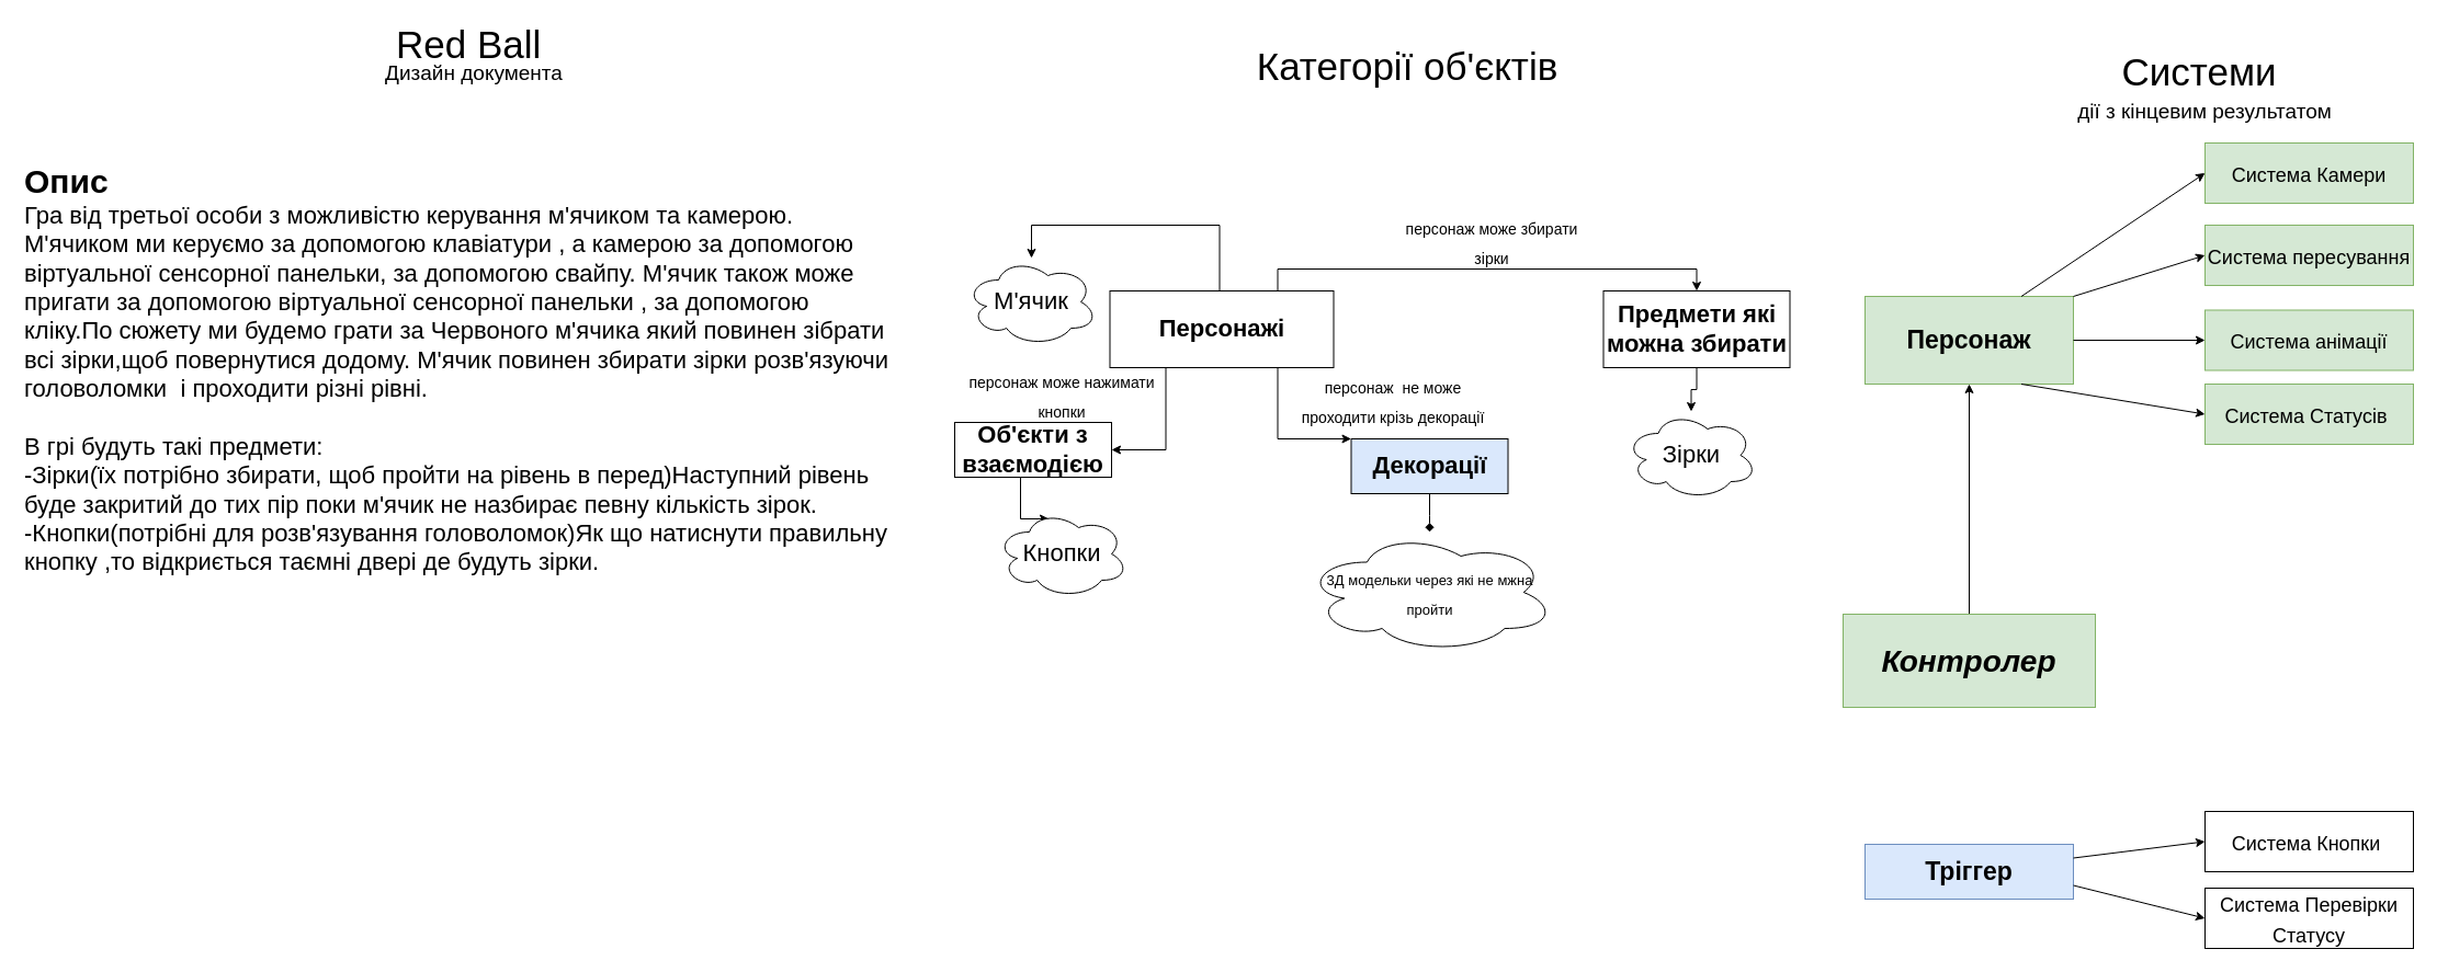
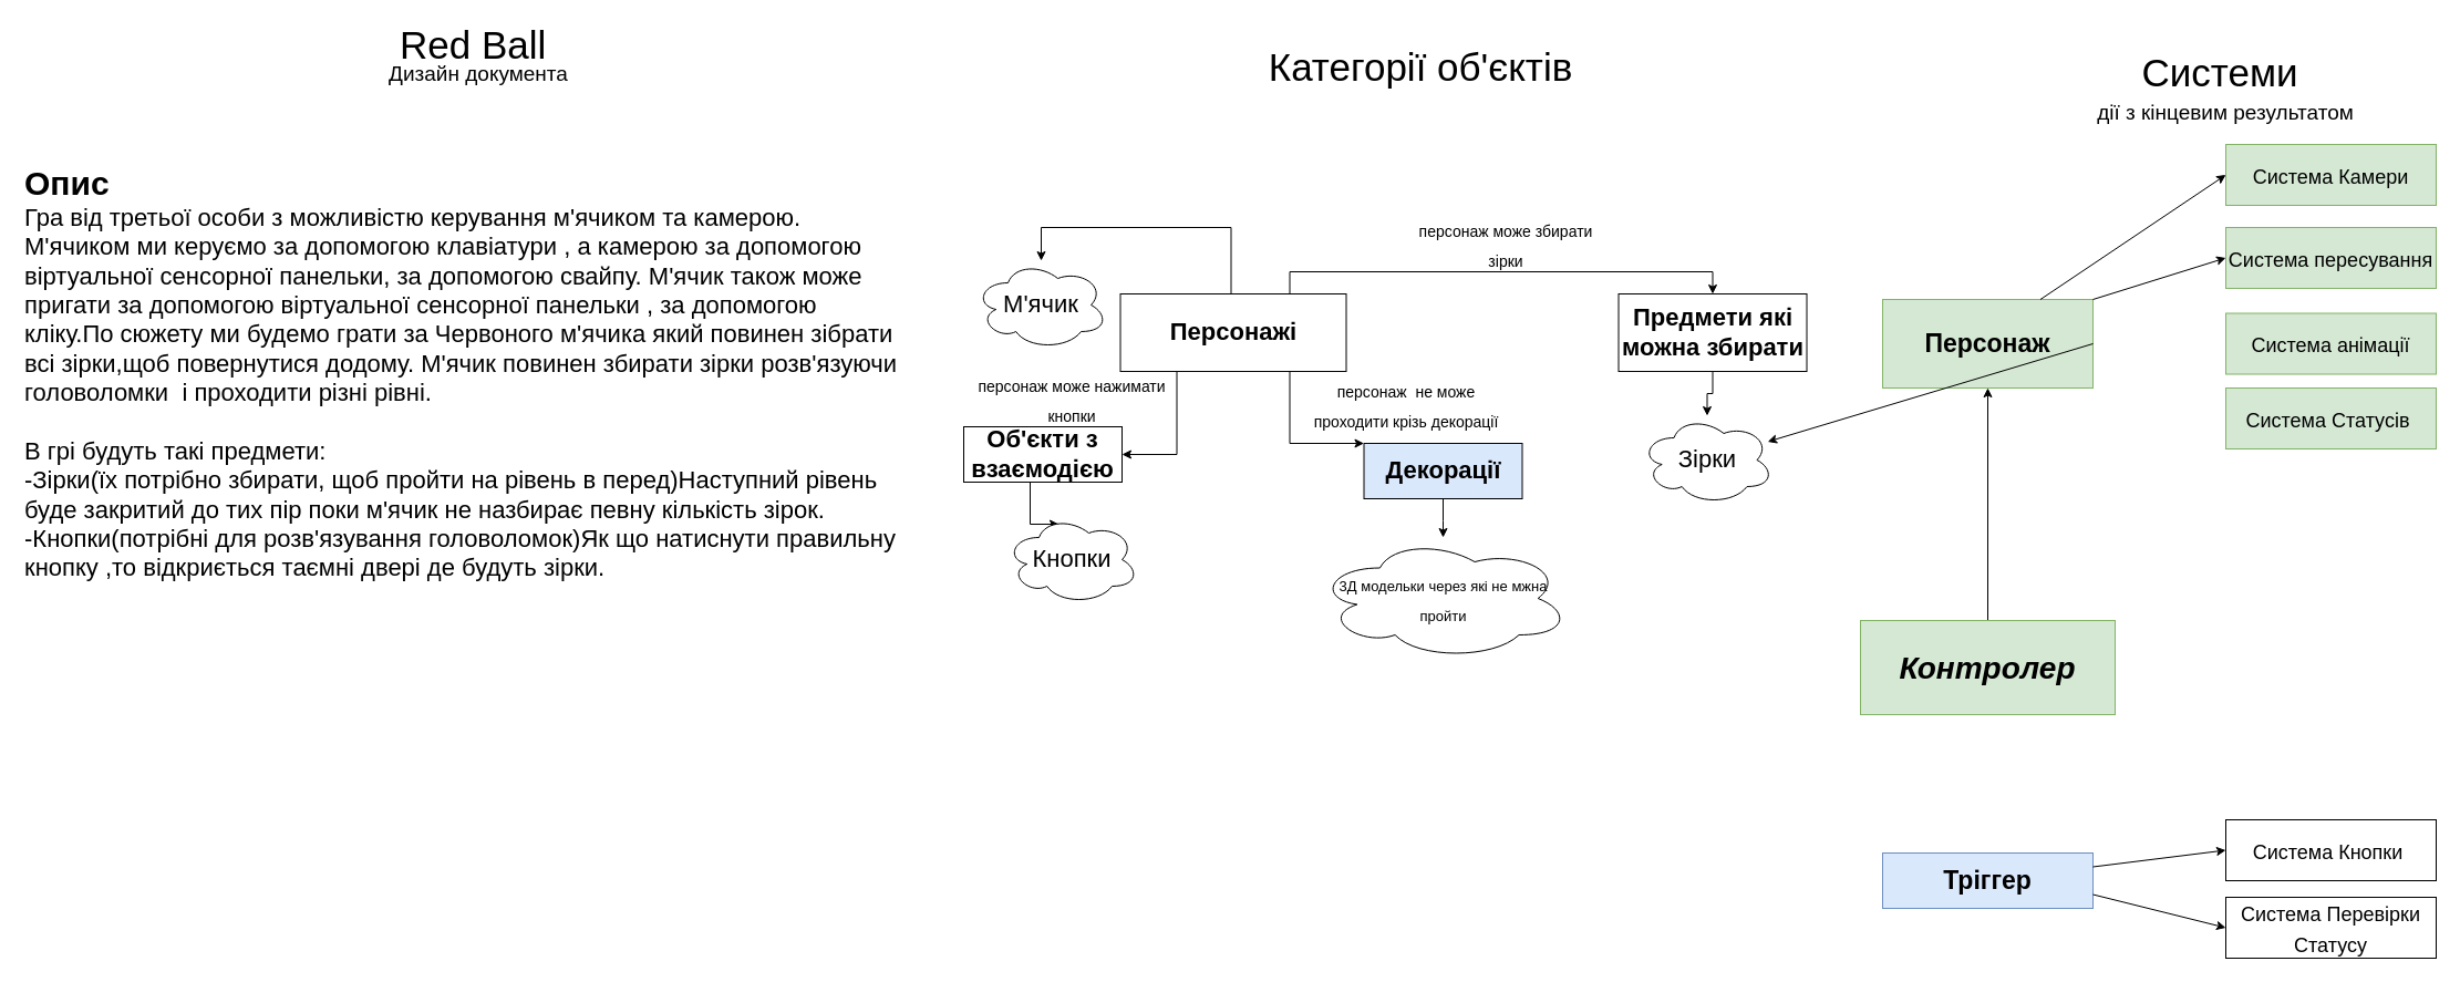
  <mxCell id="0" />
  <mxCell id="1" parent="0" />
  <mxCell id="2" value="&lt;font style=&quot;font-size: 35px;&quot;&gt;Red Ball&amp;nbsp;&lt;/font&gt;" style="text;html=1;strokeColor=none;fillColor=none;align=center;verticalAlign=middle;whiteSpace=wrap;rounded=0;fontSize=24;" parent="1" vertex="1"><mxGeometry x="277" y="20" width="310" height="40" as="geometry" /></mxCell>
  <mxCell id="3" value="&lt;font style=&quot;font-size: 19px;&quot;&gt;Дизайн документа&lt;/font&gt;" style="text;html=1;strokeColor=none;fillColor=none;align=center;verticalAlign=middle;whiteSpace=wrap;rounded=0;fontSize=24;" parent="1" vertex="1"><mxGeometry x="302" y="50" width="260" height="30" as="geometry" /></mxCell>
  <mxCell id="4" value="&lt;div style=&quot;&quot;&gt;&lt;span style=&quot;background-color: initial;&quot;&gt;&lt;font size=&quot;1&quot; style=&quot;&quot;&gt;&lt;b style=&quot;font-size: 30px;&quot;&gt;Опис&lt;/b&gt;&lt;/font&gt;&lt;/span&gt;&lt;/div&gt;&lt;div style=&quot;font-size: 22px;&quot;&gt;&lt;font style=&quot;font-size: 22px;&quot;&gt;Гра від третьої особи з можливістю керування м'ячиком та камерою. М'ячиком ми керуємо за допомогою клавіатури , а камерою за допомогою віртуальної сенсорної панельки, за допомогою свайпу. М'ячик також може пригати за допомогою віртуальної сенсорної панельки , за допомогою кліку.По сюжету ми будемо грати за Червоного м'ячика який повинен зібрати всі зірки,щоб повернутися додому. М'ячик повинен збирати зірки розв'язуючи головоломки&amp;nbsp; і проходити різні рівні.&lt;/font&gt;&lt;/div&gt;&lt;div style=&quot;font-size: 22px;&quot;&gt;&lt;font style=&quot;font-size: 22px;&quot;&gt;&lt;br&gt;&lt;/font&gt;&lt;/div&gt;&lt;div style=&quot;font-size: 22px;&quot;&gt;&lt;font style=&quot;font-size: 22px;&quot;&gt;В грі будуть такі предмети:&lt;/font&gt;&lt;/div&gt;&lt;div style=&quot;font-size: 22px;&quot;&gt;&lt;font style=&quot;font-size: 22px;&quot;&gt;-Зірки(їх потрібно збирати, щоб пройти на рівень в перед)Наступний рівень буде закритий до тих пір поки м'ячик не назбирає певну кількість зірок.&lt;/font&gt;&lt;/div&gt;&lt;div style=&quot;font-size: 22px;&quot;&gt;&lt;font style=&quot;font-size: 22px;&quot;&gt;-Кнопки(потрібні для розв'язування головоломок)Як що натиснути правильну кнопку ,то відкриється таємні двері де будуть зірки.&lt;/font&gt;&lt;/div&gt;&lt;div style=&quot;font-size: 22px;&quot;&gt;&lt;span style=&quot;background-color: initial;&quot;&gt;&lt;font style=&quot;font-size: 22px;&quot;&gt;&lt;br&gt;&lt;/font&gt;&lt;/span&gt;&lt;/div&gt;" style="text;html=1;strokeColor=none;fillColor=none;align=left;verticalAlign=middle;whiteSpace=wrap;rounded=0;fontSize=16;" parent="1" vertex="1"><mxGeometry x="20" y="100" width="790" height="500" as="geometry" /></mxCell>
  <mxCell id="5" value="&lt;span style=&quot;font-size: 35px;&quot;&gt;Категорії об'єктів&lt;/span&gt;" style="text;html=1;strokeColor=none;fillColor=none;align=center;verticalAlign=middle;whiteSpace=wrap;rounded=0;fontSize=24;" parent="1" vertex="1"><mxGeometry x="1128" y="40" width="310" height="40" as="geometry" /></mxCell>
  <mxCell id="6" style="edgeStyle=orthogonalEdgeStyle;rounded=0;orthogonalLoop=1;jettySize=auto;html=1;exitX=0.25;exitY=1;exitDx=0;exitDy=0;entryX=1;entryY=0.5;entryDx=0;entryDy=0;fontSize=22;" parent="1" source="10" target="14" edge="1"><mxGeometry relative="1" as="geometry"><Array as="points"><mxPoint x="1062" y="410" /></Array><mxPoint x="1011.5" y="410" as="targetPoint" /></mxGeometry></mxCell>
  <mxCell id="7" style="edgeStyle=orthogonalEdgeStyle;rounded=0;orthogonalLoop=1;jettySize=auto;html=1;exitX=0.75;exitY=1;exitDx=0;exitDy=0;entryX=0;entryY=0;entryDx=0;entryDy=0;fontSize=22;" parent="1" source="10" target="16" edge="1"><mxGeometry relative="1" as="geometry"><Array as="points"><mxPoint x="1164.5" y="400" /><mxPoint x="1221.5" y="400" /></Array></mxGeometry></mxCell>
  <mxCell id="8" value="" style="edgeStyle=orthogonalEdgeStyle;rounded=0;orthogonalLoop=1;jettySize=auto;html=1;" edge="1" parent="1" source="10" target="21"><mxGeometry relative="1" as="geometry"><Array as="points"><mxPoint x="1111.5" y="205" /></Array></mxGeometry></mxCell>
  <mxCell id="9" style="edgeStyle=orthogonalEdgeStyle;rounded=0;orthogonalLoop=1;jettySize=auto;html=1;exitX=0.75;exitY=0;exitDx=0;exitDy=0;entryX=0.5;entryY=0;entryDx=0;entryDy=0;fontSize=13;" edge="1" parent="1" source="10" target="12"><mxGeometry relative="1" as="geometry" /></mxCell>
  <mxCell id="10" value="&lt;b&gt;Персонажі&lt;/b&gt;" style="rounded=0;whiteSpace=wrap;html=1;fontSize=22;" parent="1" vertex="1"><mxGeometry x="1011.5" y="265" width="204" height="70" as="geometry" /></mxCell>
  <mxCell id="11" style="edgeStyle=orthogonalEdgeStyle;rounded=0;orthogonalLoop=1;jettySize=auto;html=1;exitX=0.5;exitY=1;exitDx=0;exitDy=0;" edge="1" parent="1" source="12" target="19"><mxGeometry relative="1" as="geometry" /></mxCell>
  <mxCell id="12" value="&lt;b&gt;Предмети які можна збирати&lt;/b&gt;" style="rounded=0;whiteSpace=wrap;html=1;fontSize=22;" parent="1" vertex="1"><mxGeometry x="1461.5" y="265" width="170" height="70" as="geometry" /></mxCell>
  <mxCell id="13" style="edgeStyle=orthogonalEdgeStyle;rounded=0;orthogonalLoop=1;jettySize=auto;html=1;entryX=0.4;entryY=0.1;entryDx=0;entryDy=0;entryPerimeter=0;exitX=0.25;exitY=1;exitDx=0;exitDy=0;" edge="1" parent="1" source="14" target="20"><mxGeometry relative="1" as="geometry"><mxPoint x="939.955" y="435" as="sourcePoint" /><Array as="points"><mxPoint x="930" y="435" /><mxPoint x="930" y="473" /></Array></mxGeometry></mxCell>
  <mxCell id="14" value="&lt;b&gt;Об'єкти з взаємодією&lt;/b&gt;" style="rounded=0;whiteSpace=wrap;html=1;fontSize=22;" parent="1" vertex="1"><mxGeometry x="870" y="385" width="143" height="50" as="geometry" /></mxCell>
- <mxCell id="15" value="" style="edgeStyle=orthogonalEdgeStyle;rounded=0;orthogonalLoop=1;jettySize=auto;html=1;endArrow=diamond;" edge="1" parent="1" source="16" target="22"><mxGeometry relative="1" as="geometry" /></mxCell>
+ <mxCell id="15" value="" style="edgeStyle=orthogonalEdgeStyle;rounded=0;orthogonalLoop=1;jettySize=auto;html=1;" edge="1" parent="1" source="16" target="22"><mxGeometry relative="1" as="geometry" /></mxCell>
  <mxCell id="16" value="&lt;b&gt;Декорації&lt;/b&gt;" style="rounded=0;whiteSpace=wrap;html=1;fontSize=22;fillColor=#dae8fc;" parent="1" vertex="1"><mxGeometry x="1231.5" y="400" width="143" height="50" as="geometry" /></mxCell>
  <mxCell id="17" value="&lt;font style=&quot;font-size: 14px;&quot;&gt;персонаж може збирати зірки&lt;/font&gt;" style="text;html=1;strokeColor=none;fillColor=none;align=center;verticalAlign=middle;whiteSpace=wrap;rounded=0;fontSize=22;" parent="1" vertex="1"><mxGeometry x="1271.5" y="205" width="176" height="30" as="geometry" /></mxCell>
  <mxCell id="18" value="&lt;font style=&quot;font-size: 14px;&quot;&gt;персонаж&amp;nbsp; не може проходити крізь декорації&lt;/font&gt;" style="text;html=1;strokeColor=none;fillColor=none;align=center;verticalAlign=middle;whiteSpace=wrap;rounded=0;fontSize=22;" vertex="1" parent="1"><mxGeometry x="1181.5" y="345" width="176" height="40" as="geometry" /></mxCell>
  <mxCell id="19" value="Зірки" style="ellipse;shape=cloud;whiteSpace=wrap;html=1;fontSize=22;rounded=0;" vertex="1" parent="1"><mxGeometry x="1481.5" y="375" width="120" height="80" as="geometry" /></mxCell>
  <mxCell id="20" value="Кнопки" style="ellipse;shape=cloud;whiteSpace=wrap;html=1;fontSize=22;rounded=0;" vertex="1" parent="1"><mxGeometry x="908" y="465" width="120" height="80" as="geometry" /></mxCell>
  <mxCell id="21" value="М'ячик" style="ellipse;shape=cloud;whiteSpace=wrap;html=1;fontSize=22;rounded=0;" vertex="1" parent="1"><mxGeometry x="880" y="235" width="120" height="80" as="geometry" /></mxCell>
  <mxCell id="22" value="&lt;font style=&quot;font-size: 13px;&quot;&gt;3Д модельки через які не мжна пройти&lt;/font&gt;" style="ellipse;shape=cloud;whiteSpace=wrap;html=1;fontSize=22;rounded=0;" vertex="1" parent="1"><mxGeometry x="1188.75" y="485" width="228.5" height="110" as="geometry" /></mxCell>
  <mxCell id="23" value="&lt;font style=&quot;font-size: 14px;&quot;&gt;персонаж може нажимати кнопки&lt;/font&gt;" style="text;html=1;strokeColor=none;fillColor=none;align=center;verticalAlign=middle;whiteSpace=wrap;rounded=0;fontSize=22;" vertex="1" parent="1"><mxGeometry x="880" y="345" width="176" height="30" as="geometry" /></mxCell>
  <mxCell id="24" value="&lt;span style=&quot;font-size: 35px;&quot;&gt;Системи&lt;/span&gt;" style="text;html=1;strokeColor=none;fillColor=none;align=center;verticalAlign=middle;whiteSpace=wrap;rounded=0;fontSize=24;" vertex="1" parent="1"><mxGeometry x="1850" y="45" width="310" height="40" as="geometry" /></mxCell>
  <mxCell id="25" value="&lt;span style=&quot;font-size: 19px;&quot;&gt;дії з кінцевим результатом&lt;br&gt;&lt;/span&gt;" style="text;html=1;strokeColor=none;fillColor=none;align=center;verticalAlign=middle;whiteSpace=wrap;rounded=0;fontSize=24;" vertex="1" parent="1"><mxGeometry x="1880" y="85" width="260" height="30" as="geometry" /></mxCell>
  <mxCell id="26" value="&lt;font style=&quot;font-size: 23px;&quot;&gt;&lt;b&gt;Персонаж&lt;/b&gt;&lt;/font&gt;" style="rounded=0;whiteSpace=wrap;html=1;fontSize=13;fillColor=#d5e8d4;strokeColor=#82b366;" vertex="1" parent="1"><mxGeometry x="1700" y="270" width="190" height="80" as="geometry" /></mxCell>
  <mxCell id="27" value="&lt;font style=&quot;font-size: 18px;&quot;&gt;Система пересування&lt;/font&gt;" style="rounded=0;whiteSpace=wrap;html=1;fontSize=23;fillColor=#d5e8d4;strokeColor=#82b366;" vertex="1" parent="1"><mxGeometry x="2010" y="205" width="190" height="55" as="geometry" /></mxCell>
  <mxCell id="28" value="&lt;font style=&quot;font-size: 18px;&quot;&gt;Система анімації&lt;/font&gt;" style="rounded=0;whiteSpace=wrap;html=1;fontSize=23;fillColor=#d5e8d4;strokeColor=#82b366;" vertex="1" parent="1"><mxGeometry x="2010" y="282.5" width="190" height="55" as="geometry" /></mxCell>
  <mxCell id="29" value="" style="endArrow=classic;html=1;rounded=0;fontSize=18;exitX=1;exitY=0;exitDx=0;exitDy=0;entryX=0;entryY=0.5;entryDx=0;entryDy=0;" edge="1" parent="1" source="26" target="27"><mxGeometry width="50" height="50" relative="1" as="geometry"><mxPoint x="1880" y="260" as="sourcePoint" /><mxPoint x="1930" y="210" as="targetPoint" /></mxGeometry></mxCell>
- <mxCell id="30" value="" style="endArrow=classic;html=1;rounded=0;fontSize=18;exitX=1;exitY=0.5;exitDx=0;exitDy=0;entryX=0;entryY=0.5;entryDx=0;entryDy=0;" edge="1" parent="1" source="26" target="28"><mxGeometry width="50" height="50" relative="1" as="geometry"><mxPoint x="1940" y="460" as="sourcePoint" /><mxPoint x="1990" y="410" as="targetPoint" /></mxGeometry></mxCell>
+ <mxCell id="30" value="" style="endArrow=classic;html=1;rounded=0;fontSize=18;exitX=1;exitY=0.5;exitDx=0;exitDy=0;" edge="1" parent="1" source="26" target="19"><mxGeometry width="50" height="50" relative="1" as="geometry"><mxPoint x="1940" y="460" as="sourcePoint" /><mxPoint x="1990" y="410" as="targetPoint" /></mxGeometry></mxCell>
  <mxCell id="31" style="edgeStyle=orthogonalEdgeStyle;rounded=0;orthogonalLoop=1;jettySize=auto;html=1;entryX=0.5;entryY=1;entryDx=0;entryDy=0;fontSize=28;" edge="1" parent="1" source="32" target="26"><mxGeometry relative="1" as="geometry" /></mxCell>
  <mxCell id="32" value="&lt;font style=&quot;font-size: 28px;&quot;&gt;&lt;b&gt;&lt;i&gt;Контролер&lt;/i&gt;&lt;/b&gt;&lt;/font&gt;" style="rounded=0;whiteSpace=wrap;html=1;fontSize=18;fillColor=#d5e8d4;strokeColor=#82b366;" vertex="1" parent="1"><mxGeometry x="1680" y="560" width="230" height="85" as="geometry" /></mxCell>
  <mxCell id="33" value="&lt;span style=&quot;font-size: 23px;&quot;&gt;&lt;b&gt;Тріггер&lt;/b&gt;&lt;/span&gt;" style="rounded=0;whiteSpace=wrap;html=1;fontSize=13;fillColor=#dae8fc;strokeColor=#6c8ebf;" vertex="1" parent="1"><mxGeometry x="1700" y="770" width="190" height="50" as="geometry" /></mxCell>
  <mxCell id="34" value="&lt;font style=&quot;font-size: 18px;&quot;&gt;Система Кнопки&amp;nbsp;&lt;/font&gt;" style="rounded=0;whiteSpace=wrap;html=1;fontSize=23;" vertex="1" parent="1"><mxGeometry x="2010" y="740" width="190" height="55" as="geometry" /></mxCell>
  <mxCell id="35" value="&lt;font style=&quot;font-size: 18px;&quot;&gt;Система Перевірки Статусу&lt;/font&gt;" style="rounded=0;whiteSpace=wrap;html=1;fontSize=23;" vertex="1" parent="1"><mxGeometry x="2010" y="810" width="190" height="55" as="geometry" /></mxCell>
  <mxCell id="36" value="" style="endArrow=classic;html=1;rounded=0;fontSize=28;exitX=1;exitY=0.25;exitDx=0;exitDy=0;entryX=0;entryY=0.5;entryDx=0;entryDy=0;" edge="1" parent="1" source="33" target="34"><mxGeometry width="50" height="50" relative="1" as="geometry"><mxPoint x="1890" y="810" as="sourcePoint" /><mxPoint x="1940" y="760" as="targetPoint" /></mxGeometry></mxCell>
  <mxCell id="37" value="" style="endArrow=classic;html=1;rounded=0;fontSize=28;exitX=1;exitY=0.75;exitDx=0;exitDy=0;entryX=0;entryY=0.5;entryDx=0;entryDy=0;" edge="1" parent="1" source="33" target="35"><mxGeometry width="50" height="50" relative="1" as="geometry"><mxPoint x="1930" y="860" as="sourcePoint" /><mxPoint x="1980" y="810" as="targetPoint" /></mxGeometry></mxCell>
  <mxCell id="38" value="&lt;font style=&quot;font-size: 18px;&quot;&gt;Система Статусів&amp;nbsp;&lt;/font&gt;" style="rounded=0;whiteSpace=wrap;html=1;fontSize=23;fillColor=#d5e8d4;strokeColor=#82b366;" vertex="1" parent="1"><mxGeometry x="2010" y="350" width="190" height="55" as="geometry" /></mxCell>
- <mxCell id="39" value="" style="endArrow=classic;html=1;rounded=0;fontSize=36;exitX=0.75;exitY=1;exitDx=0;exitDy=0;entryX=0;entryY=0.5;entryDx=0;entryDy=0;" edge="1" parent="1" source="26" target="38"><mxGeometry width="50" height="50" relative="1" as="geometry"><mxPoint x="2030" y="580" as="sourcePoint" /><mxPoint x="2080" y="530" as="targetPoint" /></mxGeometry></mxCell>
  <mxCell id="40" value="&lt;font style=&quot;font-size: 18px;&quot;&gt;Система Камери&lt;/font&gt;" style="rounded=0;whiteSpace=wrap;html=1;fontSize=23;fillColor=#d5e8d4;strokeColor=#82b366;" vertex="1" parent="1"><mxGeometry x="2010" y="130" width="190" height="55" as="geometry" /></mxCell>
  <mxCell id="41" value="" style="endArrow=classic;html=1;rounded=0;fontSize=15;exitX=0.75;exitY=0;exitDx=0;exitDy=0;entryX=0;entryY=0.5;entryDx=0;entryDy=0;" edge="1" parent="1" source="26" target="40"><mxGeometry width="50" height="50" relative="1" as="geometry"><mxPoint x="1860" y="240" as="sourcePoint" /><mxPoint x="1910" y="190" as="targetPoint" /></mxGeometry></mxCell>
